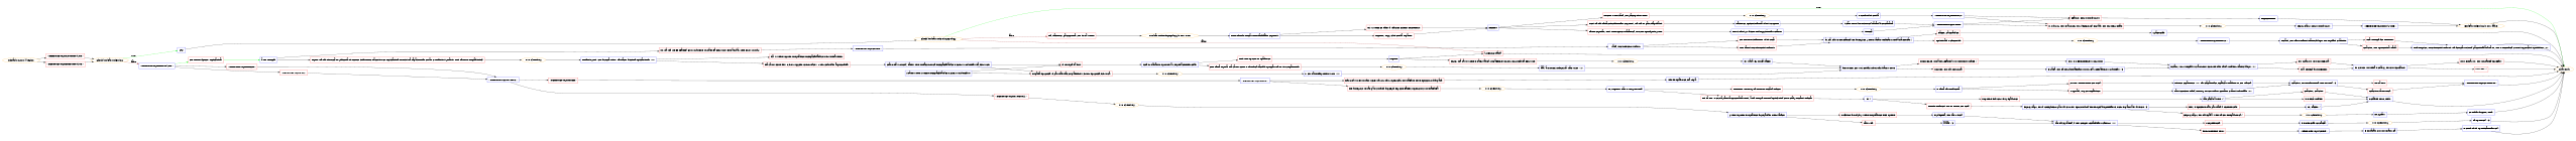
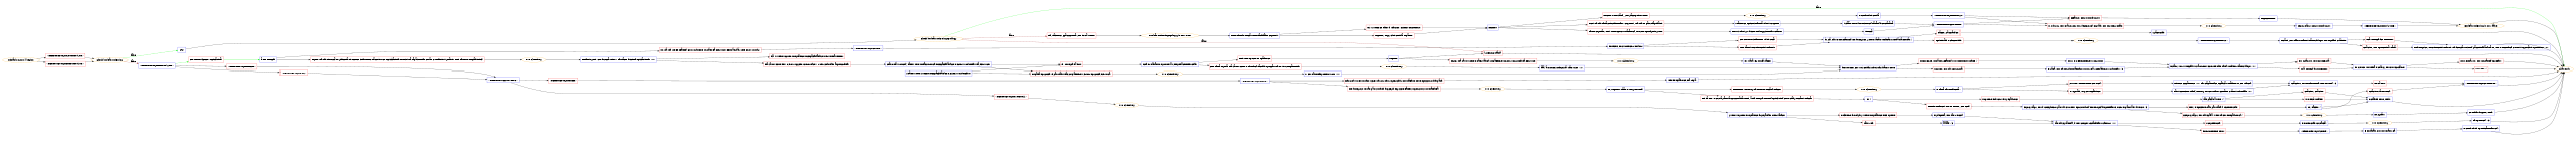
  digraph {
    rankdir=LR
    node [color=blue shape=box]
    "AoiRank1Convo4 begins." [color=orange shape=""]
    n2 [color=red label="<RETRO_EMOJI_COOLARMSUP>"]
    n3 [color=red label="<RETRO_EMOJI_HAPPYARMSUP>"]
    n4 [color=orange label="Check boolean AoiBoring" shape=""]
    n5 [label="угу"]
    n6 [label="<RETRO_EMOJI_THUMBSUP>"]
    n7 [color=orange label="Check boolean AoiBoringApology" shape=""]
    n8 [color=red label="Это что-то вроде... придазита?"]
    n9 [color=red label="<RETRO_EMOJI_AOICAT>"]
    n10 [color=red label="<RETRO_EMOJI_DOG>"]
    "Chat ends." [color=orange shape=""]
    n12 [color=red label="Ты, кажется, расстроена. Это из-за меня?"]
    n13 [color=red label="[Игнорировать]"]
    n14 [label="а что теперь?"]
    n15 [label="<RETRO_EMOJI_AWHUG>"]
    n16 [color=orange label="Boolean AoiBoringApology is now true." shape=""]
    n17 [color=red label="Верно. Ты бы никогда не увидела ни одного животного на Деймосе. Придазиты похожи на зараженных собак с большими ушами. Они бы тебе понравились."]
    n18 [color=red label="Ах, да. Ты же не знаешь. Это животное обитает на Деймосе. Не забивай себе этим голову."]
    n19 [color=red label="<RETRO_EMOJI_TWOHUGS>"]
    n20 [color=red label="<RETRO_EMOJI_KNIFE>"]
    n21 [label="Я не люблю когда меня называют скучной."]
    n22 [color=orange label="+10 Chemistry" shape=""]
    n23 [label="<RETRO_EMOJI_GLARE>"]
    n24 [color=orange label="+10 Chemistry" shape=""]
    n25 [label="<RETRO_EMOJI_OHNO>"]
    n26 [color=red label="Ой. У меня не было в мыслях ничего подобного."]
    n27 [color=red label="Хорошо, беру свои слова обратно."]
    n28 [label="большие уши - это всегда мило! ты часто видишь придазитов? ^_^"]
-   n29 [label="жаль, космический ковбой"]
+   n29 [label="полегче, космический ковбой"]
    n30 [label="у тебя хорошо получается виртуально обниматься!"]
    n31 [color=red label="Выжить может только один. Ты или твой пушистый компаньон. Тебе предстоит выбрать."]
    n32 [color=red label="Не волнуйся! Я как раз готовлю вкусную еду для нашего пушистого компаньона."]
    n33 [label="честно?"]
    n34 [color=red label="На самом деле нет. С ними трудно сблизиться... и они довольно агрессивны."]
    n35 [color=red label="Да! У меня хорошо получается подкрадываться к ним незаметно."]
    n36 [color=red label="Кто такой космический ковбой?"]
    n37 [color=red label="Это земное животное 1999 года?"]
    n38 [color=red label="Объятия вживую у меня получаются еще лучше."]
    n39 [color=red label="Как и ты!"]
    n40 [label="Мне не нравится эта игра!"]
    n41 [color=orange label="+10 Chemistry" shape=""]
    n42 [color=red label="Честно. Мне жаль, это расстроило тебя."]
    n43 [color=red label="Ты не скучная, Аои. Мне просто казалось, что это прозвучит умно."]
    n44 [color=red label="Если бы ты была действительно скучной, мы бы не разговаривали."]
    n45 [label="скажи на милость, зачем тебе понадобилось подкрадываться к диким животным на Деймосе?"]
    n46 [label="ах, да, ты же не знаешь. не волнуйся, у тебя такая большая голова на плечах ;)"]
    n47 [label="Я уверена, что так и есть!"]
    n48 [label="аааав <3"]
    n49 [label="ох, хорошо! как я могу помочь?"]
    n50 [color=orange label="+10 Chemistry" shape=""]
    n51 [label="что ж твой ум виден невооружённым глазом"]
    n52 [label="Кажется, присяжные на твоей стороне"]
    n53 [color=red label="Я охочусь на них."]
    n54 [color=red label="Охрана природы. Я работаю над сохранением дикой природы Деймоса."]
    n55 [label="и зачем тебе именно подкрадываться к диким животным?"]
    n56 [color=red label="Принимаю к сведению."]
    n57 [color=red label="Ладно, расслабься."]
    n58 [label="как ты думаешь, в чем секрет идеальных объятий? ^_^"]
    n59 [color=red label="Ни за что! Вся эта работа проделана мной, а ты теперь хочешь присвоить себе славу подачи блюда?"]
    n60 [color=red label="Конечно! Почему бы тебе не подать блюдо?"]
    n61 [label="Я ценю твои слова"]
    n62 [label="иногда"]
    n63 [label="и даёт тебе возможность начать все сначала"]
    n64 [label="есть ли какая-то проблема с перенаселенностью?"]
    n65 [color=orange label="+10 Chemistry" shape=""]
    n66 [color=orange label="+10 Chemistry" shape=""]
    n67 [label="с радостью!"]
    n68 [color=red label="Великолепное тело."]
    n69 [color=red label="Искренность."]
    n70 [label="ох :("]
    n71 [color=orange label="+10 Chemistry" shape=""]
    n72 [label="<RETRO_EMOJI_HAPPY2>"]
    n73 [label="<RETRO_EMOJI_WINK>"]
    n74 [color=red label="Они мне просто не нравятся."]
    n75 [color=red label="Это была шутка. На самом деле я являюсь частью программы по их сохранению."]
    n76 [label="о! это так невероятно мило ^_^"]
    n77 [label="<RETRO_EMOJI_HAPPY2>"]
    n78 [label="<RETRO_EMOJI_STARE>"]
    n79 [label="Я полностью согласна!"]
    n80 [color=red label="Плохие новости. Он не хочет это есть."]
    n81 [color=red label="Хорошие новости. Ему нравится!"]
    n82 [label="Я была бы польщена!"]
    n83 [color=red label="Значит, скоро поговорим?"]
    n84 [color=red label="О, я вижу, что смайлики Аои вернулись. Думаю, это хороший знак."]
    n85 [label="хорошо"]
    n86 [color=orange label="+10 Chemistry" shape=""]
    n87 [label="возможно, это мой новый любимый факт о тебе"]
    n88 [label="кстати, это был большой палец вверх. тот первый смайлик."]
    n89 [label="Я полагаю, это помогает, да"]
    n90 [color=orange label="+10 Chemistry" shape=""]
    n91 [label="Держу пари, что в следующий раз мы сможем приготовить что-нибудь вкусненькое, если поработаем вместе <3"]
    n92 [label="так рада за тебя :')"]
    n93 [color=red label="Я думаю, ему это нравится!"]
    n94 [color=red label="Эм Ох. Он не хочет это есть."]
    n95 [label="определенно!"]
    n96 [color=orange label="+10 Chemistry" shape=""]
    n97 [color=red label="Шучу! На самом деле я занимаюсь сохранением дикой природы на Деймосе."]
    n98 [label="ааа, а я почти поверила! как мило ^_^"]
    n99 [color=red label="Хорошо, что ты одобрила."]
    n100 [color=red label="Подождите, пока не узнаешь обо мне еще больше ;)"]
    n101 [color=red label="Спасибо, что прояснила. Хаха."]
    n102 [color=red label="Ага. Теперь все понятно."]
    n103 [label="Я ценю твою проницательность!"]
    n104 [label="ты прелесть <3"]
    n105 [color=red label="Держу пари, что ты права. Мне бы это понравилось :)"]
    n106 [color=red label="Нет, я предпочитаю работать в одиночестве."]
    n107 [color=red label="Спасибо, спасибо."]
    n108 [color=red label="А я ещё больше."]
    n109 [label="так и должно быть, потому что это было сделано с такой любовью ^_^"]
    n110 [label="ничего страшного ^_^ ты стараешься, правда? Главное — это мысль!"]
    n111 [color=orange label="Boolean AoiBoring is now false." shape=""]
    n112 [label="держу пари. скоро поговорим!"]
    n113 [color=orange label="+10 Chemistry" shape=""]
    n114 [label="Я рада, что ты не увлекаешься охотой на исчезающих животных <3"]
    n115 [label="лол, я с нетерпением жду этого"]
    n116 [label="не волнуйся, космический ковбой. ты всегда можешь рассчитывать на то, что я поделюсь с тобой чудесами прошлого ^_^"]
    n117 [color=orange label="+10 Chemistry" shape=""]
    n118 [label="ох, ладно :')"]
    n119 [label="Оставлю тебя, шеф!"]
    n120 [label="спасибо, что позволяешь мне помочь <3"]
    n121 [label="<RETRO_EMOJI_TINYSMILE>"]
    n122 [label="ох! Хаха, ну тогда ладно"]
    n123 [label="кстати, моим первым смайликом должен был быть большой палец вверх ^_^"]
    n124 [label="по рукам!"]
    n125 [color=red label="Спасибо за помощь!"]
    n126 [color=red label="Не за что."]
    n127 [color=red label="Ох. Спасибо, что прояснила."]
    n128 [color=red label="Ага. Теперь все понятно."]
    n129 [label="до новых встреч, шеф!"]
    n130 [label="<RETRO_EMOJI_GIVELOVE>"]
    n131 [label="но с этого момента я скажу, что это придазит!"]
    n132 [color=red label="Отлично :)"]
    n133 [color=red label="Лол. Делай то, что считаешь нужным."]
    "AoiRank1Convo4 begins." -> n2
    "AoiRank1Convo4 begins." -> n3
    n2 -> n4
    n3 -> n4
-   n4 -> n5 [color=green label=true]
+   n4 -> n5 [color=green label=false]
    n4 -> n6 [color=brown label=false]
    n5 -> n7
    n6 -> n8 [color=green]
    n6 -> n9
    n6 -> n10
-   n7 -> "Chat ends." [color=green label=true]
+   n7 -> "Chat ends." [color=green label=false]
    n7 -> n12 [color=brown label=false]
    n7 -> n13 [color=brown label=false]
    n8 -> n14 [color=green]
    n9 -> n15
    n10 -> n15
    n12 -> n16
    n13 -> "Chat ends."
    n14 -> n17
    n14 -> n18
    n15 -> n19
    n15 -> n20
    n16 -> n21
    n17 -> n22
    n18 -> n23
    n19 -> n24
    n20 -> n25
    n21 -> n26
    n21 -> n27
    n22 -> n28
    n23 -> n29
    n24 -> n30
    n25 -> n31
    n25 -> n32
    n26 -> n33
    n27 -> n33
    n28 -> n34
    n28 -> n35
    n29 -> n36
    n29 -> n37
    n30 -> n38
    n30 -> n39
    n31 -> n40
    n32 -> n41
    n33 -> n42
    n33 -> n43
    n33 -> n44
    n34 -> n45
    n36 -> n46
    n37 -> n46
    n38 -> n47
    n39 -> n48
    n40 -> "Chat ends."
    n41 -> n49
    n42 -> n50
    n43 -> n51
    n44 -> n52
    n45 -> n53
    n45 -> n54
    n46 -> n56
    n46 -> n57
    n47 -> n58
    n48 -> n58
    n49 -> n59
    n49 -> n60
    n50 -> n61
    n51 -> n62
    n52 -> n63
    n53 -> n64
    n54 -> n65
    n55 -> n53
    n55 -> n54
    n56 -> n66
    n57 -> n67
    n58 -> n68
    n58 -> n69
    n59 -> n70
    n60 -> n71
    n61 -> n72
    n62 -> n73
    n63 -> n73
    n64 -> n74
    n64 -> n75
    n65 -> n76
    n66 -> n77
    n67 -> "Chat ends."
    n68 -> n78
    n69 -> n79
    n70 -> n80
    n70 -> n81
    n71 -> n82
    n72 -> n83
    n72 -> n84
    n73 -> n83
    n73 -> n84
    n74 -> n85
    n75 -> n86
    n76 -> n87
    n77 -> n88
    n78 -> n89
    n79 -> n90
    n80 -> n91
    n81 -> n92
    n82 -> n93
    n82 -> n94
    n83 -> n95
    n84 -> n96
    n85 -> n13
    n85 -> n97
    n86 -> n98
    n87 -> n99
    n87 -> n100
    n88 -> n101
    n88 -> n102
    n89 -> n103
    n90 -> n104
    n91 -> n105
    n91 -> n106
    n92 -> n107
    n92 -> n108
    n93 -> n109
    n94 -> n110
    n95 -> n111
    n96 -> n112
    n97 -> n113
    n98 -> n87
    n99 -> n114
    n100 -> n115
    n101 -> n116
    n102 -> n116
    n103 -> "Chat ends."
    n104 -> "Chat ends."
    n105 -> n117
    n106 -> n118
    n107 -> n119
    n108 -> n119
    n109 -> n120
    n110 -> n120
    n111 -> "Chat ends."
    n112 -> n121
    n113 -> n122
    n114 -> n123
    n115 -> n123
    n116 -> "Chat ends."
    n117 -> n124
    n118 -> n119
    n119 -> "Chat ends."
-   n120 -> n125
+   n118 -> n125
    n120 -> n126
    n121 -> n111
    n122 -> n87
    n123 -> n127
    n123 -> n128
    n124 -> n129
    n125 -> n130
    n126 -> n130
    n127 -> n131
    n128 -> n131
    n129 -> "Chat ends."
    n130 -> "Chat ends."
    n131 -> n132
    n131 -> n133
    n132 -> "Chat ends."
    n133 -> "Chat ends."
  }
